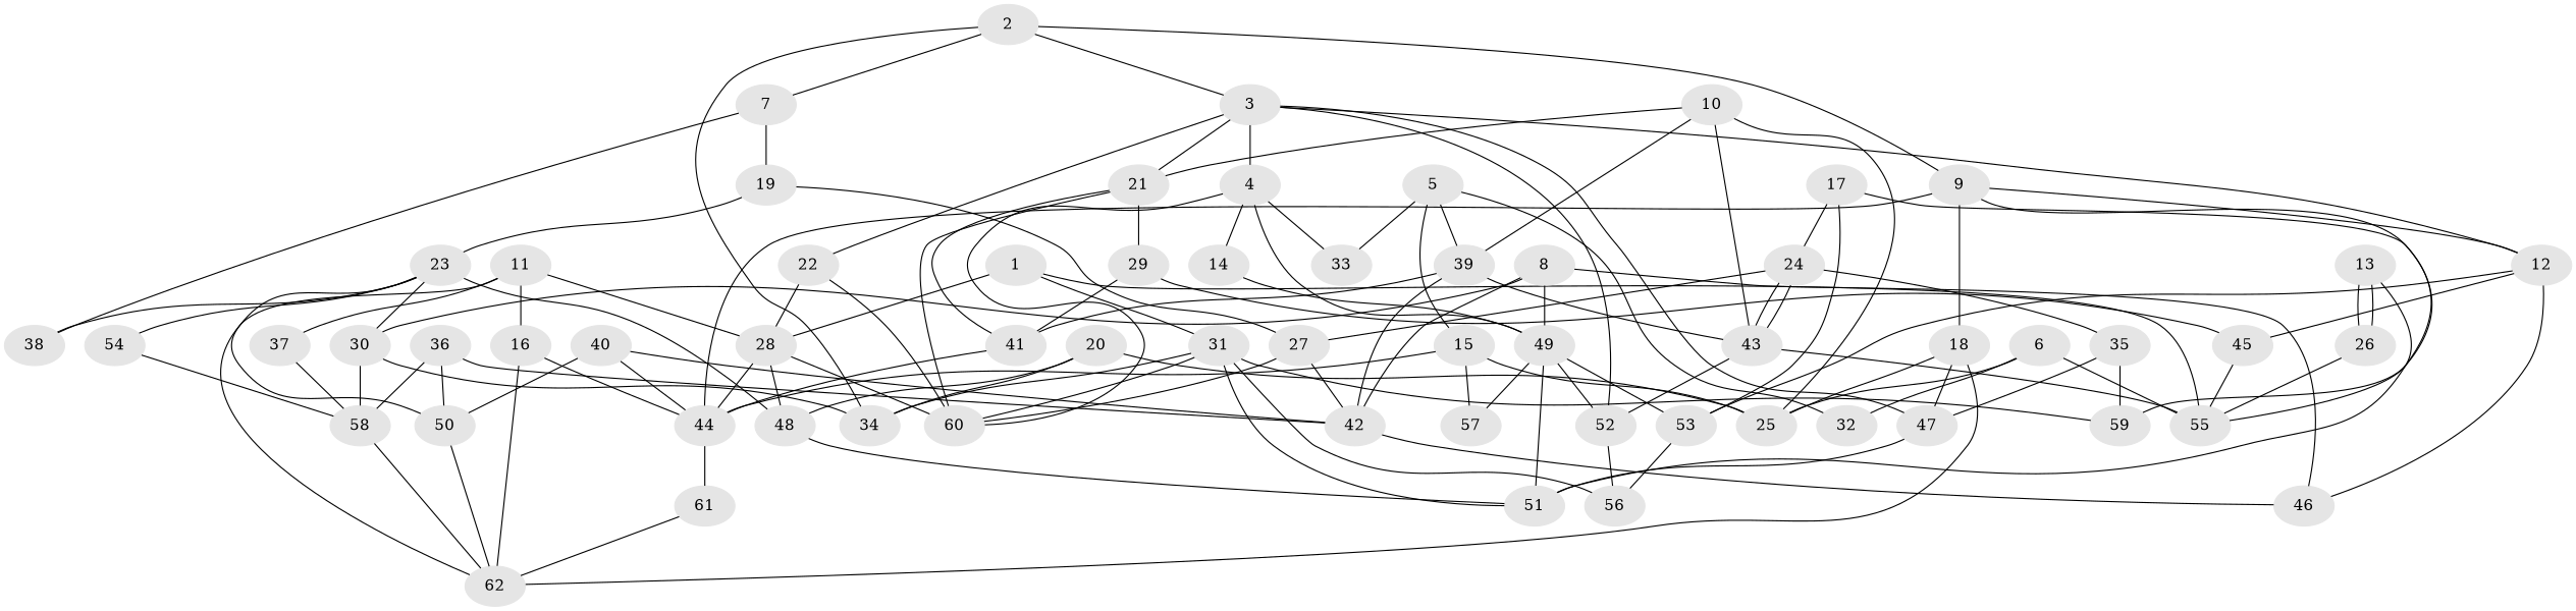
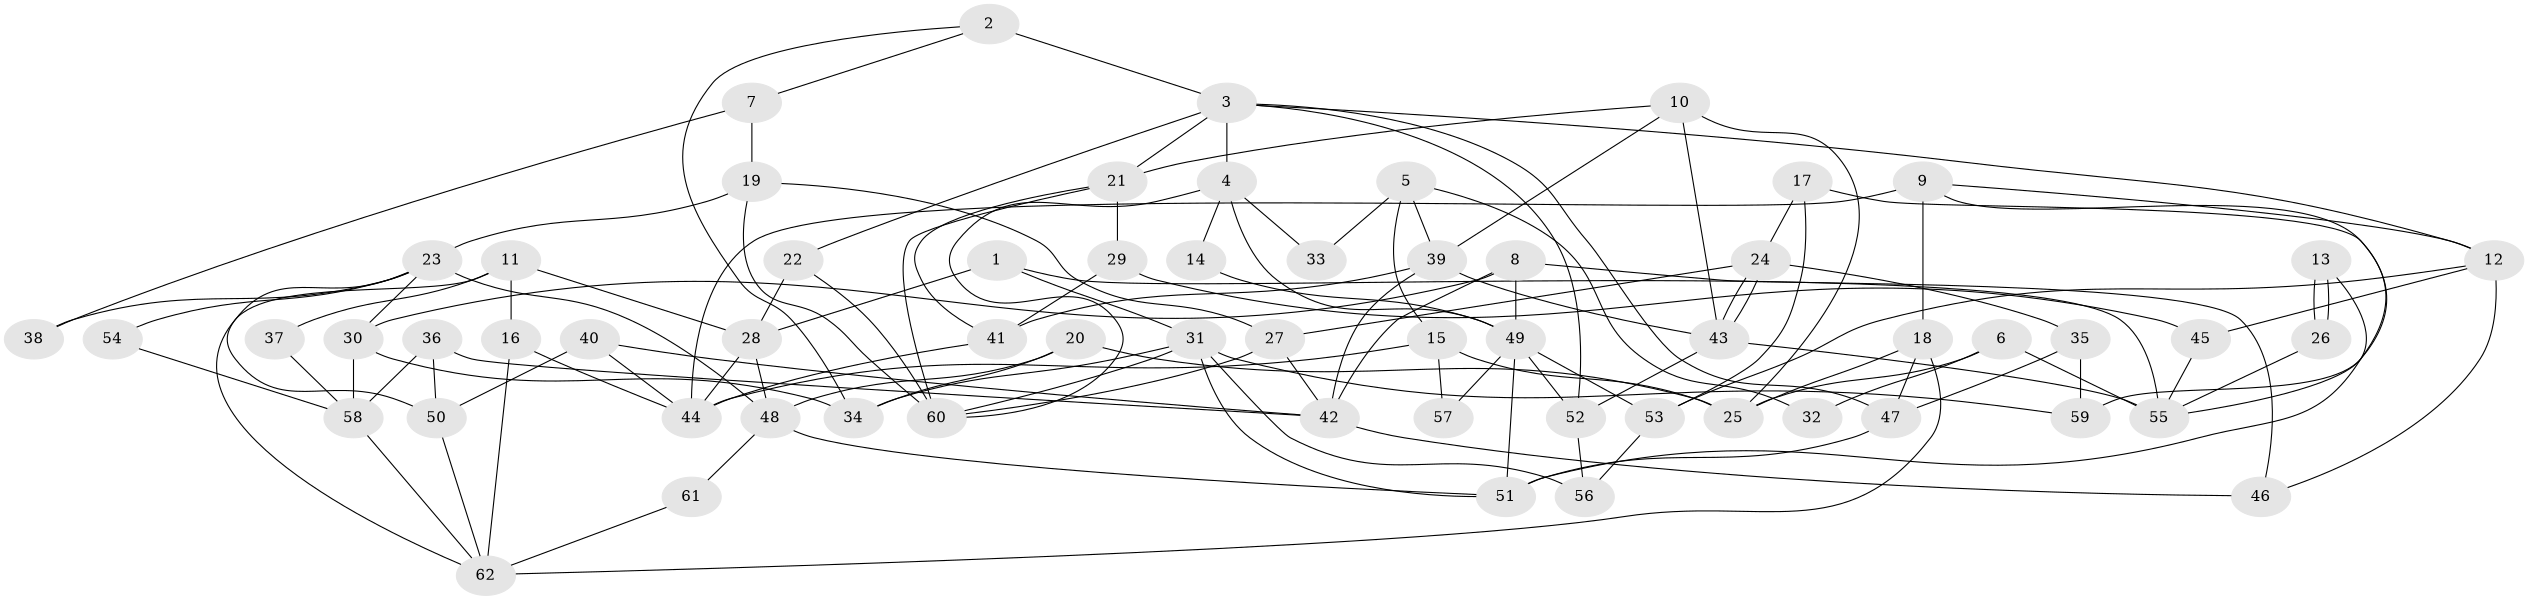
  graph {
    node [color=gray90 style=filled]
    1
    28
    31
    55
    44
    48
    34
    60
    59
    56
    51
    2
    3
    7
    9
    4
    12
    21
    22
    47
    52
    19
    38
    18
    14
    33
    49
    46
    45
    53
    29
    41
    57
    5
    15
    32
    39
    25
    42
    43
    6
    23
    27
    8
    30
    58
    62
    61
    10
    11
    16
    37
    13
    26
    17
    24
    35
    50
    54
    20
    36
    40
    1 -- 28
    1 -- 31
    1 -- 55
    28 -- 44
    28 -- 48
    31 -- 34
    31 -- 60
    31 -- 59
    31 -- 56
    31 -- 51
-   44 -- 61
+   48 -- 61
    48 -- 51
    2 -- 34
    2 -- 3
    2 -- 7
-   2 -- 9
    3 -- 4
    3 -- 12
    3 -- 21
    3 -- 22
    3 -- 47
    3 -- 52
    7 -- 19
    7 -- 38
    9 -- 44
    9 -- 59
    9 -- 12
    9 -- 18
    4 -- 60
    4 -- 14
    4 -- 33
    4 -- 49
    12 -- 46
    12 -- 45
    12 -- 53
    21 -- 60
    21 -- 29
    21 -- 41
    22 -- 28
    22 -- 60
    47 -- 51
    52 -- 56
-   28 -- 60
+   19 -- 60
    19 -- 23
    19 -- 27
    18 -- 47
    18 -- 25
    18 -- 62
    14 -- 49
    49 -- 51
    49 -- 52
    49 -- 53
    49 -- 57
    45 -- 55
    53 -- 56
    29 -- 45
    29 -- 41
    41 -- 44
    5 -- 33
    5 -- 15
    5 -- 32
    5 -- 39
    15 -- 44
    15 -- 57
    15 -- 25
    39 -- 41
    39 -- 42
    39 -- 43
    42 -- 46
    43 -- 55
    43 -- 52
    6 -- 55
    6 -- 32
    6 -- 25
    23 -- 48
    23 -- 38
    23 -- 30
    23 -- 50
    23 -- 54
    27 -- 60
    27 -- 42
    8 -- 49
    8 -- 46
    8 -- 42
    8 -- 30
    30 -- 34
    30 -- 58
    58 -- 62
    61 -- 62
    10 -- 21
    10 -- 39
    10 -- 25
    10 -- 43
    11 -- 28
    11 -- 62
    11 -- 16
    11 -- 37
    16 -- 44
    16 -- 62
    37 -- 58
    13 -- 51
    13 -- 26
    13 -- 26
    26 -- 55
    17 -- 55
    17 -- 53
    17 -- 24
    24 -- 43
    24 -- 43
    24 -- 27
    24 -- 35
    35 -- 59
    35 -- 47
    50 -- 62
    54 -- 58
    20 -- 48
    20 -- 34
    20 -- 25
    36 -- 42
    36 -- 58
    36 -- 50
    40 -- 44
    40 -- 42
    40 -- 50
  }
